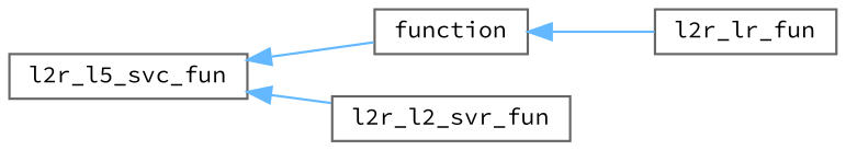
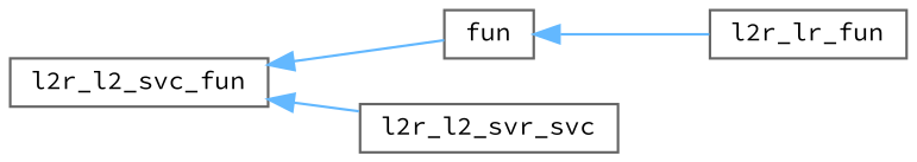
  digraph {
    fontname="Source Code Pro"
    rankdir=LR
    node [color=grey40 fillcolor=white fontname="Source Code Pro" fontsize=10 shape=box style=filled]
    edge [color=steelblue1 dir=back fontname="Source Code Pro" fontsize=10 labelfontname=Helvetica labelfontsize=10 style=solid]
-   n1 [height=0.2 label=function width=0.4]
+   n1 [height=0.2 label=fun width=0.4]
    n2 [height=0.2 label=l2r_lr_fun width=0.4]
-   n3 [height=0.2 label=l2r_l5_svc_fun width=0.4]
-   n4 [height=0.2 label=l2r_l2_svr_fun width=0.4]
+   n3 [height=0.2 label=l2r_l2_svc_fun width=0.4]
+   n4 [height=0.2 label=l2r_l2_svr_svc width=0.4]
    n1 -> n2
    n3 -> n1
    n3 -> n4
  }
